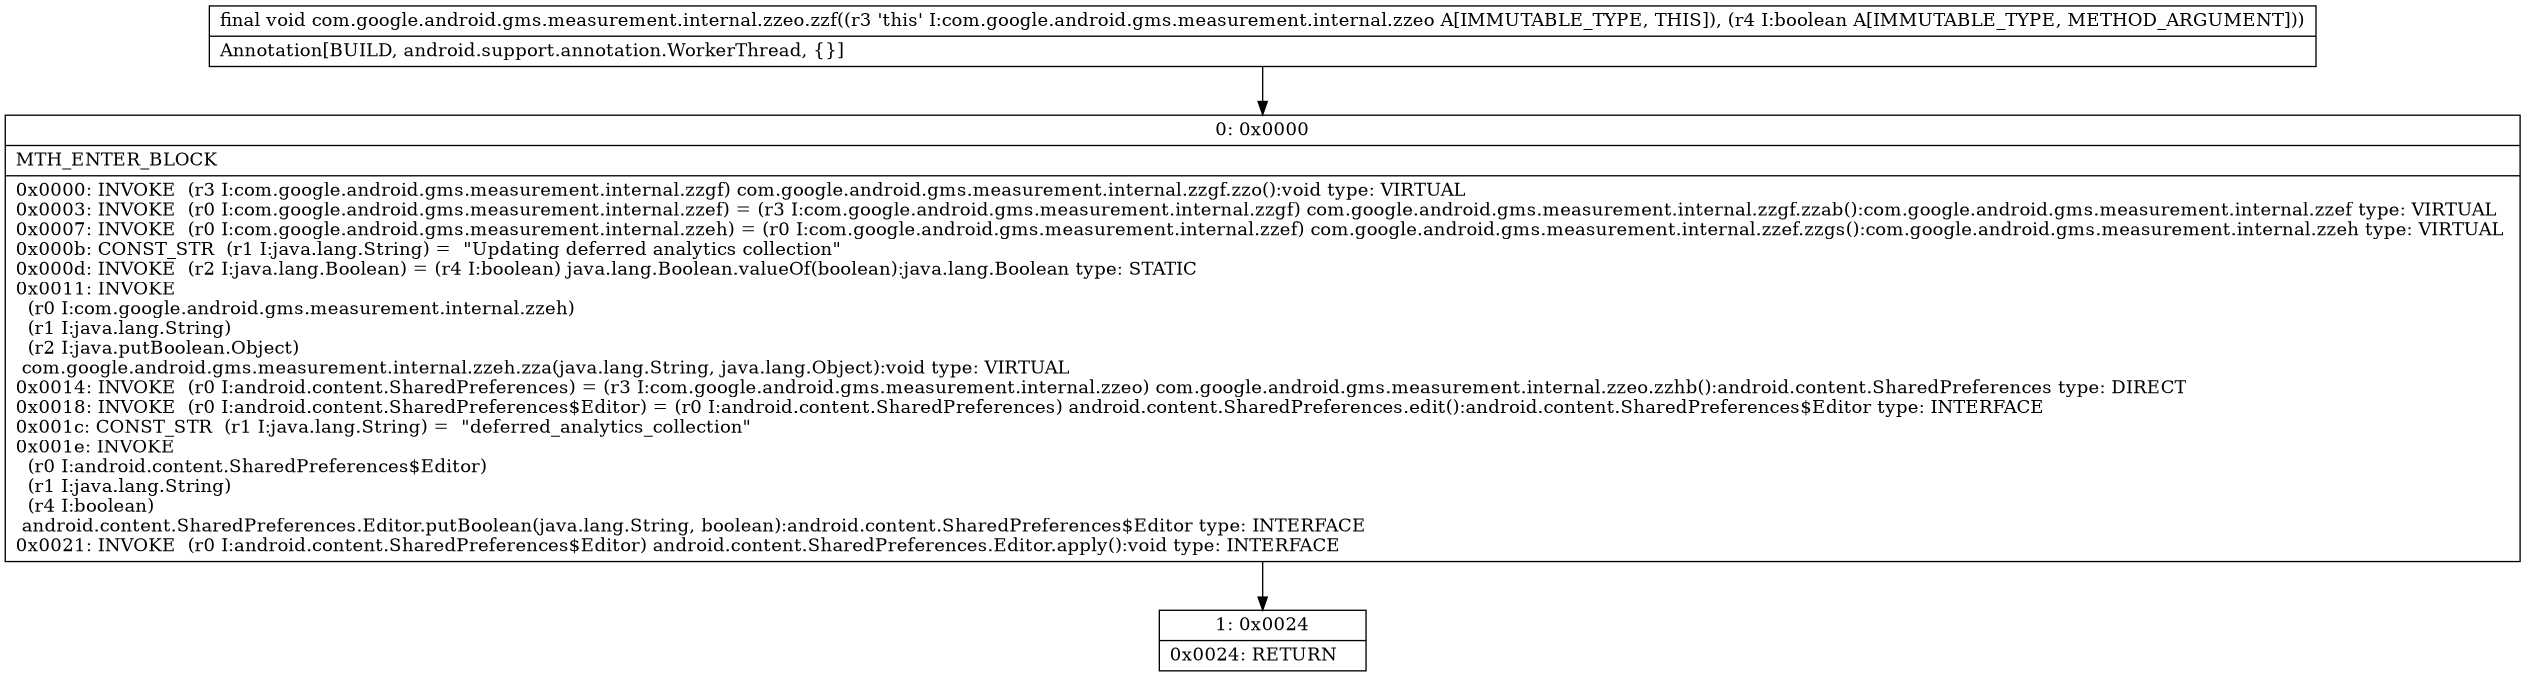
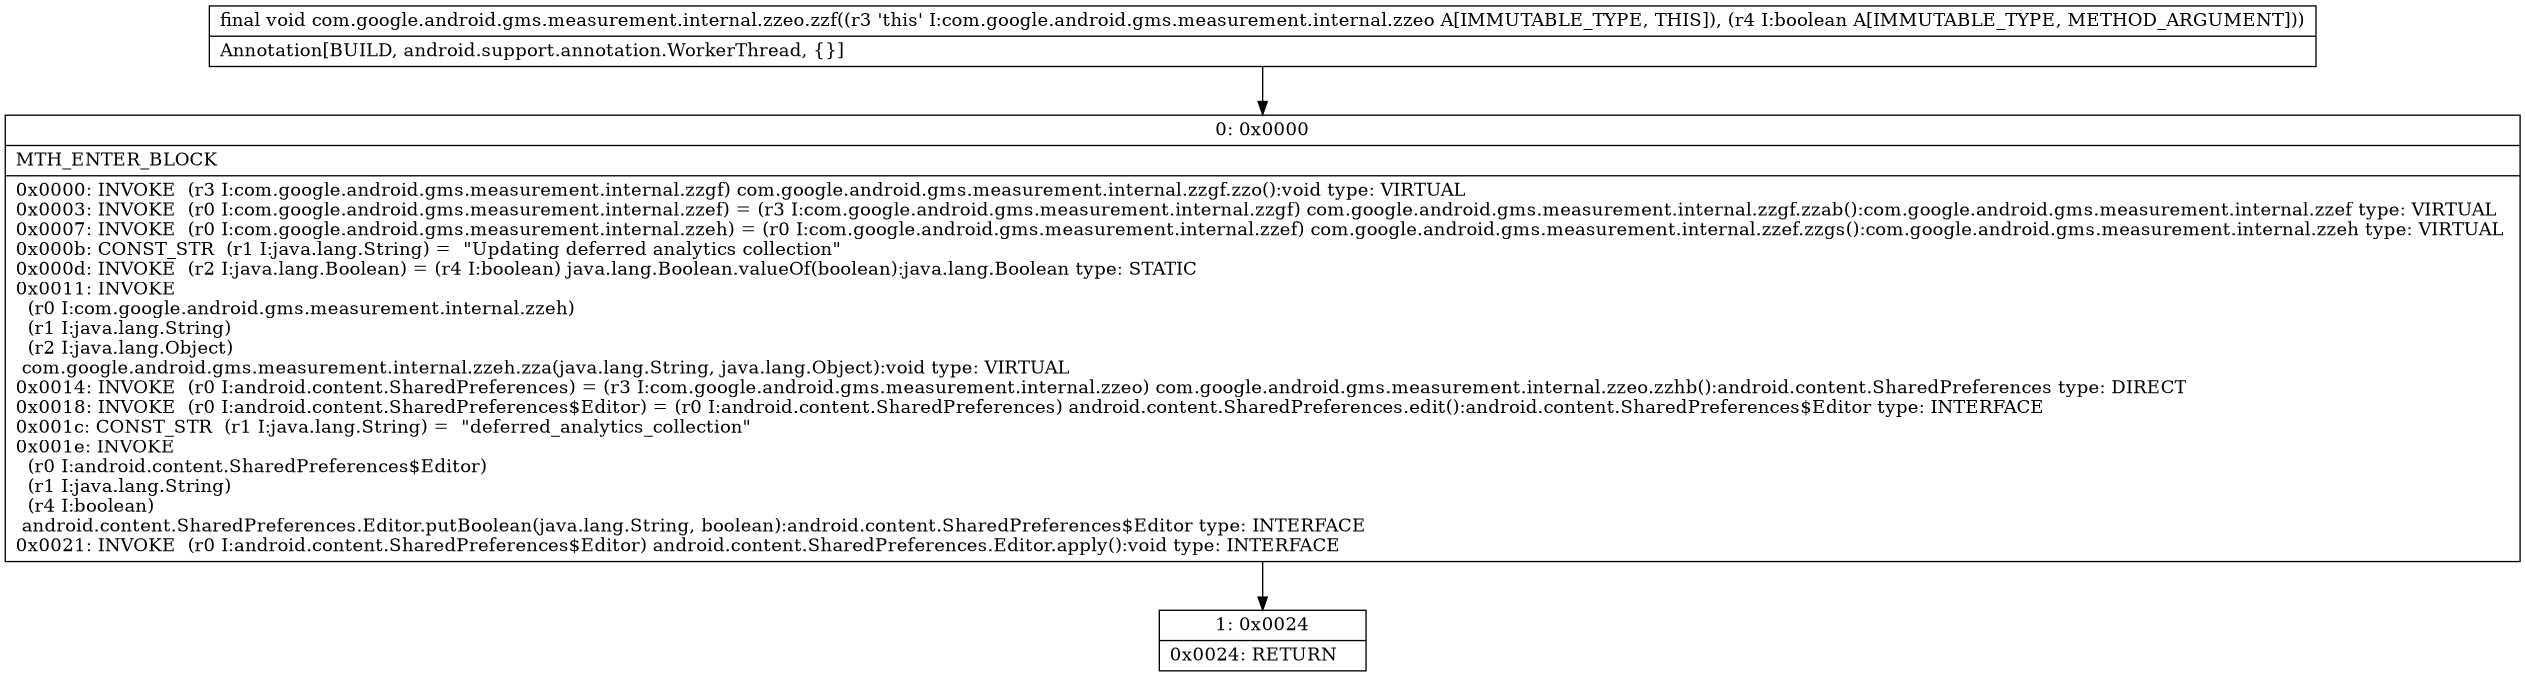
  digraph {
    node [shape=record]
-   n1 [label="{0\:\ 0x0000|MTH_ENTER_BLOCK\l|0x0000: INVOKE  (r3 I:com.google.android.gms.measurement.internal.zzgf) com.google.android.gms.measurement.internal.zzgf.zzo():void type: VIRTUAL \l0x0003: INVOKE  (r0 I:com.google.android.gms.measurement.internal.zzef) = (r3 I:com.google.android.gms.measurement.internal.zzgf) com.google.android.gms.measurement.internal.zzgf.zzab():com.google.android.gms.measurement.internal.zzef type: VIRTUAL \l0x0007: INVOKE  (r0 I:com.google.android.gms.measurement.internal.zzeh) = (r0 I:com.google.android.gms.measurement.internal.zzef) com.google.android.gms.measurement.internal.zzef.zzgs():com.google.android.gms.measurement.internal.zzeh type: VIRTUAL \l0x000b: CONST_STR  (r1 I:java.lang.String) =  \"Updating deferred analytics collection\" \l0x000d: INVOKE  (r2 I:java.lang.Boolean) = (r4 I:boolean) java.lang.Boolean.valueOf(boolean):java.lang.Boolean type: STATIC \l0x0011: INVOKE  \l  (r0 I:com.google.android.gms.measurement.internal.zzeh)\l  (r1 I:java.lang.String)\l  (r2 I:java.putBoolean.Object)\l com.google.android.gms.measurement.internal.zzeh.zza(java.lang.String, java.lang.Object):void type: VIRTUAL \l0x0014: INVOKE  (r0 I:android.content.SharedPreferences) = (r3 I:com.google.android.gms.measurement.internal.zzeo) com.google.android.gms.measurement.internal.zzeo.zzhb():android.content.SharedPreferences type: DIRECT \l0x0018: INVOKE  (r0 I:android.content.SharedPreferences$Editor) = (r0 I:android.content.SharedPreferences) android.content.SharedPreferences.edit():android.content.SharedPreferences$Editor type: INTERFACE \l0x001c: CONST_STR  (r1 I:java.lang.String) =  \"deferred_analytics_collection\" \l0x001e: INVOKE  \l  (r0 I:android.content.SharedPreferences$Editor)\l  (r1 I:java.lang.String)\l  (r4 I:boolean)\l android.content.SharedPreferences.Editor.putBoolean(java.lang.String, boolean):android.content.SharedPreferences$Editor type: INTERFACE \l0x0021: INVOKE  (r0 I:android.content.SharedPreferences$Editor) android.content.SharedPreferences.Editor.apply():void type: INTERFACE \l}"]
+   n1 [label="{0\:\ 0x0000|MTH_ENTER_BLOCK\l|0x0000: INVOKE  (r3 I:com.google.android.gms.measurement.internal.zzgf) com.google.android.gms.measurement.internal.zzgf.zzo():void type: VIRTUAL \l0x0003: INVOKE  (r0 I:com.google.android.gms.measurement.internal.zzef) = (r3 I:com.google.android.gms.measurement.internal.zzgf) com.google.android.gms.measurement.internal.zzgf.zzab():com.google.android.gms.measurement.internal.zzef type: VIRTUAL \l0x0007: INVOKE  (r0 I:com.google.android.gms.measurement.internal.zzeh) = (r0 I:com.google.android.gms.measurement.internal.zzef) com.google.android.gms.measurement.internal.zzef.zzgs():com.google.android.gms.measurement.internal.zzeh type: VIRTUAL \l0x000b: CONST_STR  (r1 I:java.lang.String) =  \"Updating deferred analytics collection\" \l0x000d: INVOKE  (r2 I:java.lang.Boolean) = (r4 I:boolean) java.lang.Boolean.valueOf(boolean):java.lang.Boolean type: STATIC \l0x0011: INVOKE  \l  (r0 I:com.google.android.gms.measurement.internal.zzeh)\l  (r1 I:java.lang.String)\l  (r2 I:java.lang.Object)\l com.google.android.gms.measurement.internal.zzeh.zza(java.lang.String, java.lang.Object):void type: VIRTUAL \l0x0014: INVOKE  (r0 I:android.content.SharedPreferences) = (r3 I:com.google.android.gms.measurement.internal.zzeo) com.google.android.gms.measurement.internal.zzeo.zzhb():android.content.SharedPreferences type: DIRECT \l0x0018: INVOKE  (r0 I:android.content.SharedPreferences$Editor) = (r0 I:android.content.SharedPreferences) android.content.SharedPreferences.edit():android.content.SharedPreferences$Editor type: INTERFACE \l0x001c: CONST_STR  (r1 I:java.lang.String) =  \"deferred_analytics_collection\" \l0x001e: INVOKE  \l  (r0 I:android.content.SharedPreferences$Editor)\l  (r1 I:java.lang.String)\l  (r4 I:boolean)\l android.content.SharedPreferences.Editor.putBoolean(java.lang.String, boolean):android.content.SharedPreferences$Editor type: INTERFACE \l0x0021: INVOKE  (r0 I:android.content.SharedPreferences$Editor) android.content.SharedPreferences.Editor.apply():void type: INTERFACE \l}"]
    n2 [label="{1\:\ 0x0024|0x0024: RETURN   \l}"]
    n3 [label="{final void com.google.android.gms.measurement.internal.zzeo.zzf((r3 'this' I:com.google.android.gms.measurement.internal.zzeo A[IMMUTABLE_TYPE, THIS]), (r4 I:boolean A[IMMUTABLE_TYPE, METHOD_ARGUMENT]))  | Annotation[BUILD, android.support.annotation.WorkerThread, \{\}]\l}"]
    n1 -> n2
    n3 -> n1
  }
